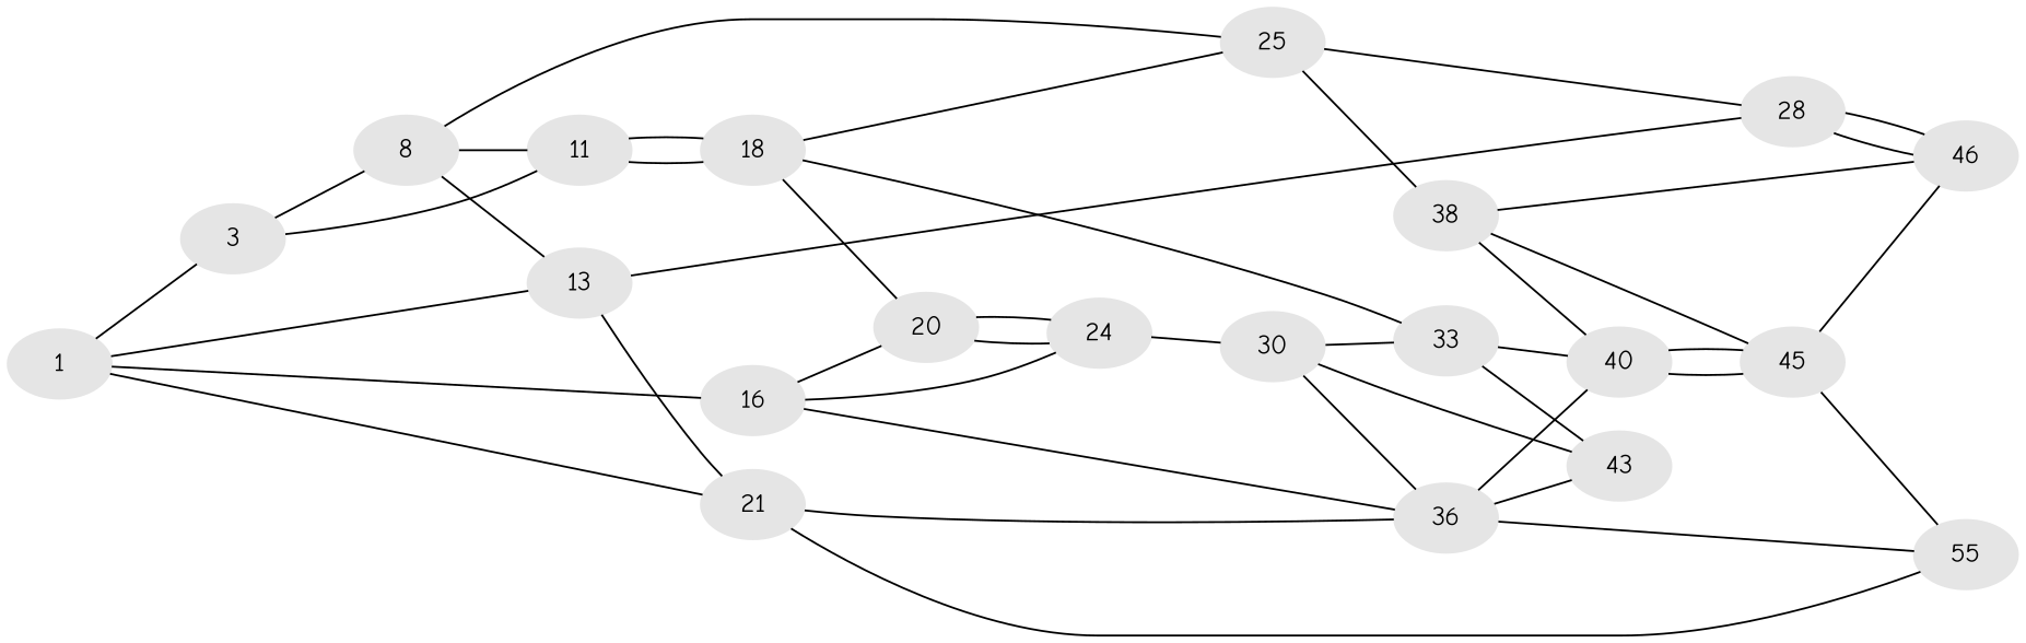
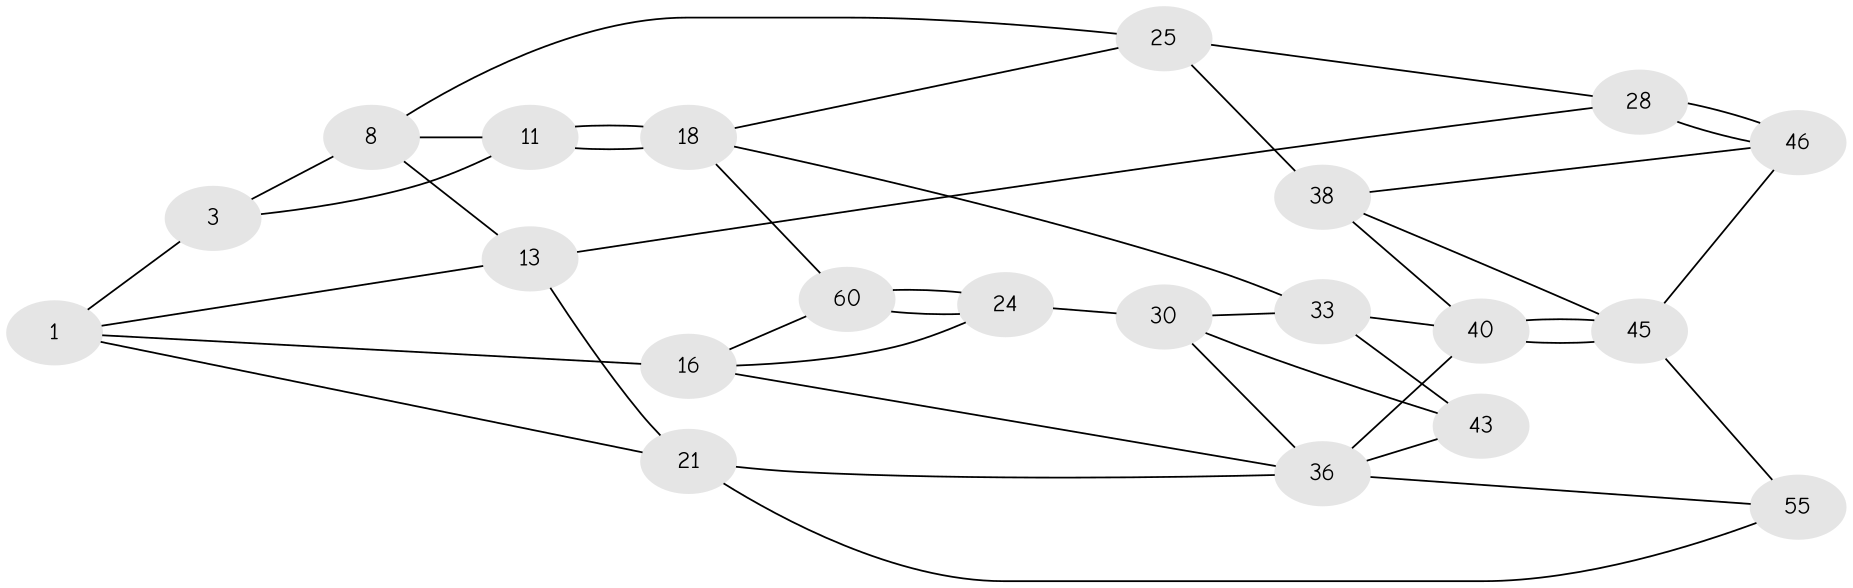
  graph {
    fontname="Comic Neue"
    rankdir=LR
    node [color=gray90 fontname="Comic Neue" style=filled]
    edge [fontname="Comic Neue"]
    1 [super="+2+6"]
    3 [super="+12+4"]
    13 [super="+14"]
    16 [super="+17"]
    21 [super="+51+22"]
    8 [super="+9+15"]
    11
    28
-   20
+   20 [label=60]
    24
    36 [super="+37+52"]
    55
    25 [super="+29+26"]
    18 [super="+19+27"]
    38 [super="+39+44"]
    33 [super="+42"]
    46 [super="+49"]
    30 [super="+34+31"]
    43
    40 [super="+41"]
    45 [super="+54"]
    1 -- 3 [weight=2]
    1 -- 13
    1 -- 16
    1 -- 21 [weight=2]
    3 -- 8
    3 -- 11
    13 -- 21
    13 -- 28
    16 -- 20
    16 -- 24
    16 -- 36
    21 -- 36
    21 -- 55
    8 -- 13
    8 -- 11
    8 -- 25
    11 -- 18
    11 -- 18
    28 -- 46
    28 -- 46
    20 -- 24
    20 -- 24
    24 -- 30
    36 -- 55
    36 -- 43
    36 -- 40
    25 -- 28
    25 -- 38 [weight=2]
    18 -- 20
    18 -- 25
    18 -- 33
    38 -- 46
    38 -- 40
    38 -- 45
    33 -- 43
    33 -- 40
    30 -- 36
    30 -- 33
    30 -- 43
    40 -- 45
    40 -- 45
    45 -- 55
    45 -- 46
  }
